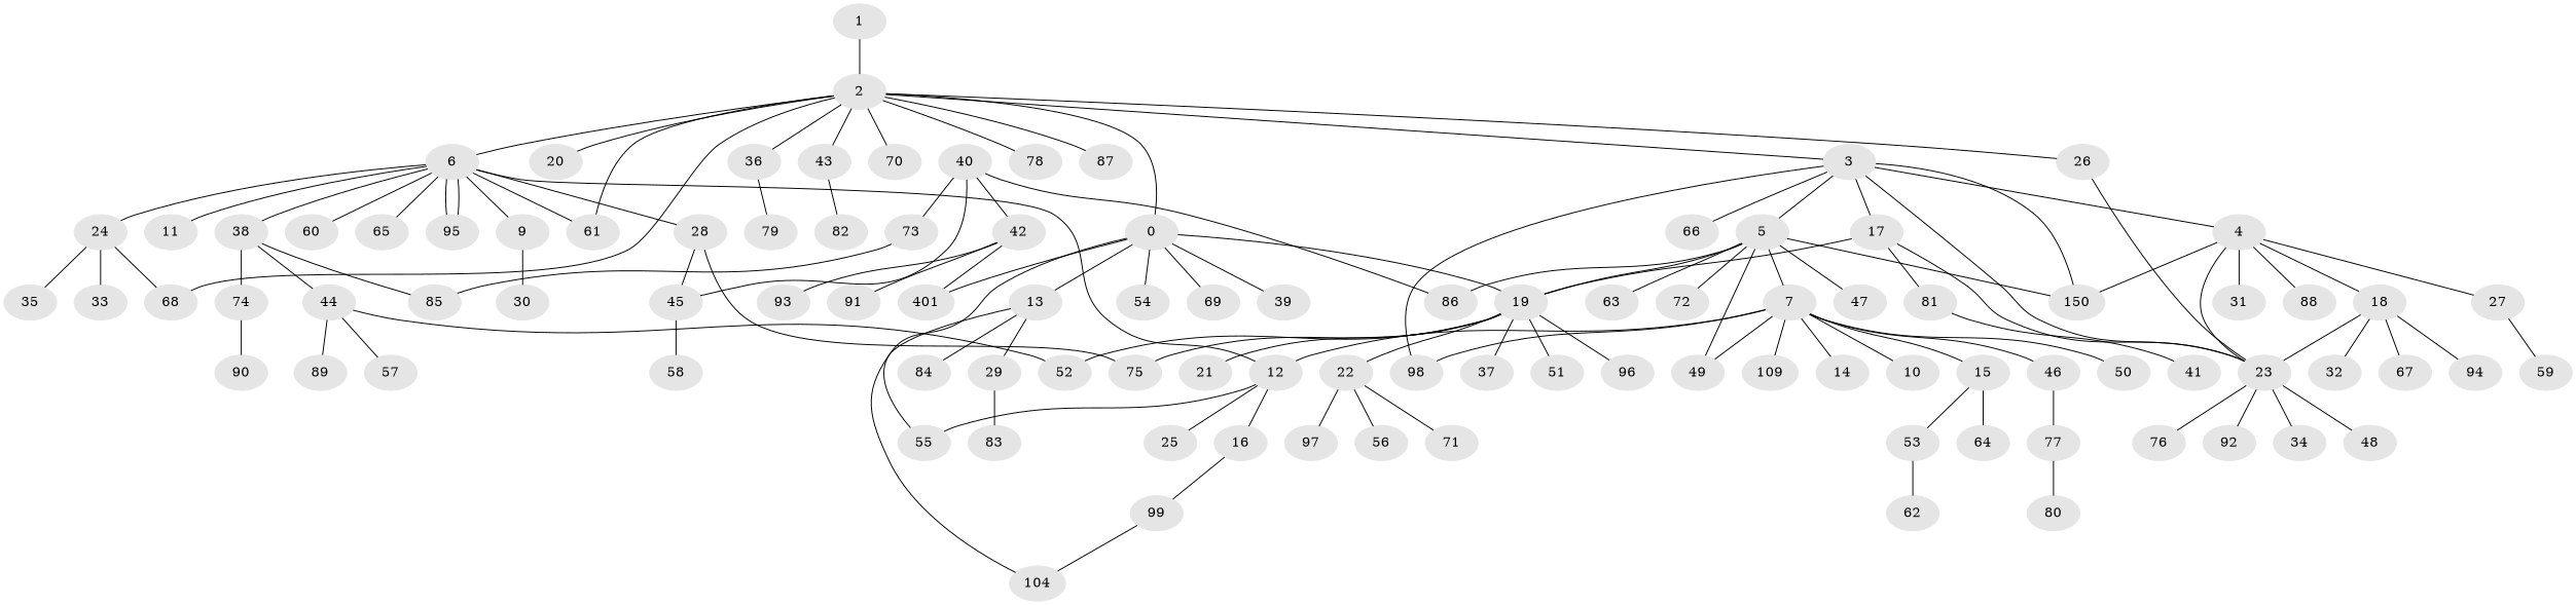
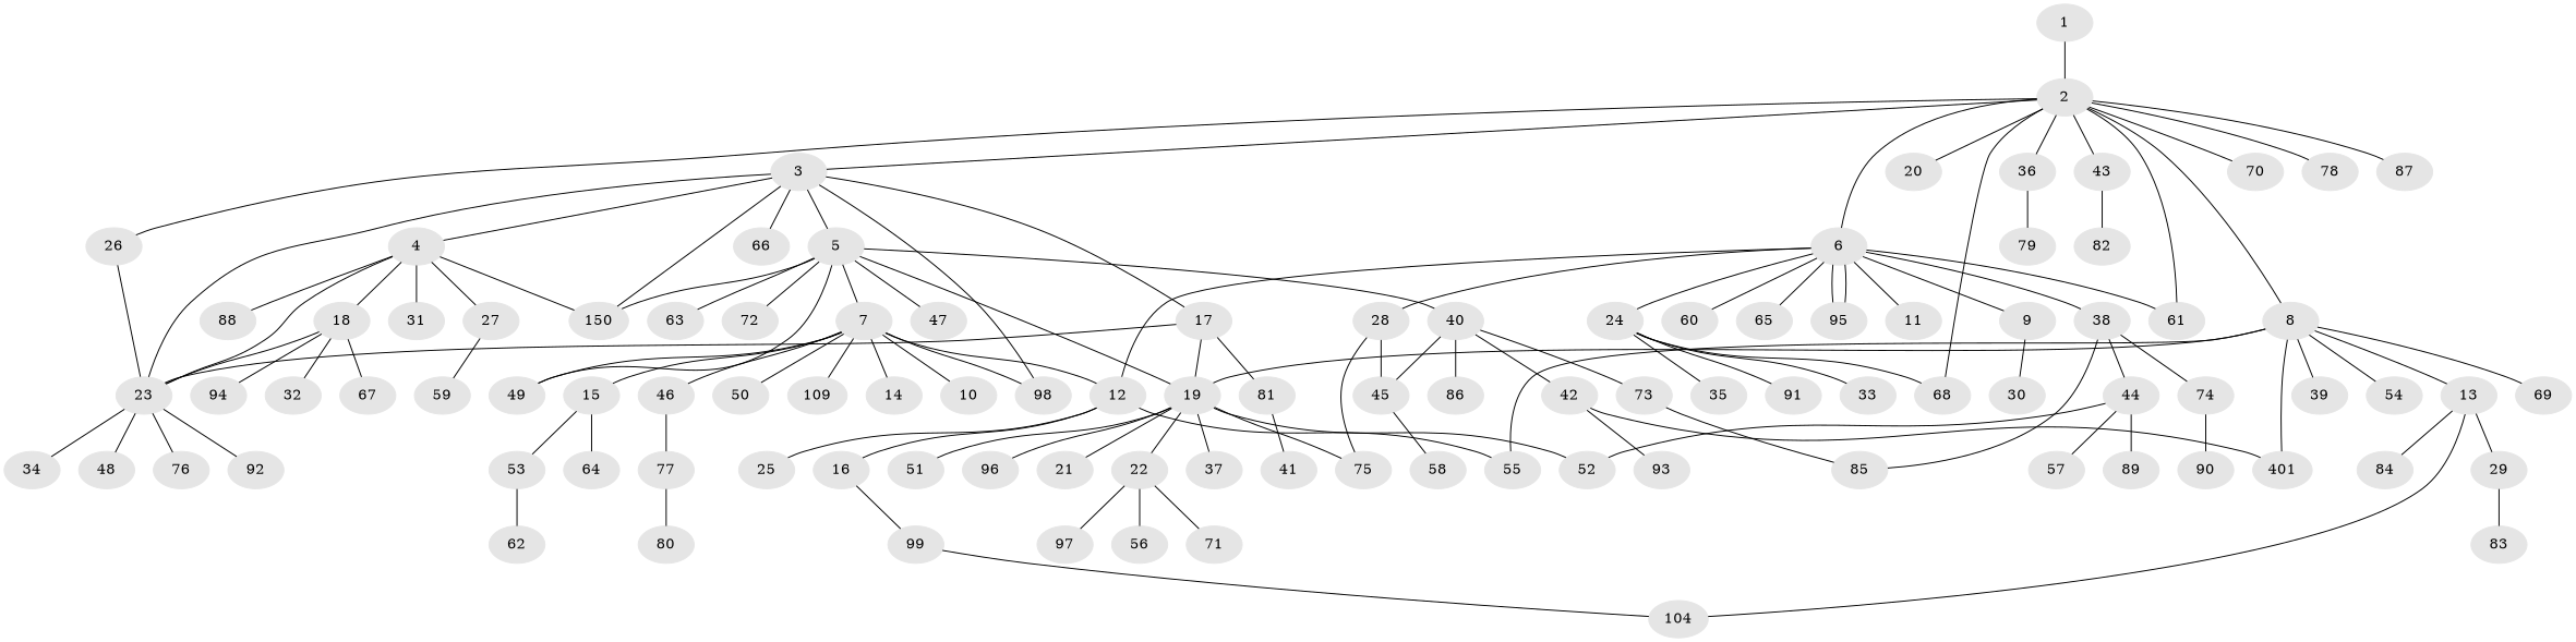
  graph {
    node [color=gray90 style=filled]
    1
    2
    3
    6
-   8 [label=0]
+   8
    20
    26
    36
    43
    61
    68
    70
    78
    87
    23
    4
    5
    17
    66
    98
    n21 [label=150]
    9
    11
    12
    24
    28
    38
    60
    65
    95
    19
    13
    39
    54
    55
    69
    n37 [label=401]
    34
    48
    76
    92
    79
    82
    18
    27
    31
    88
    7
    40
    47
    49
    63
    72
    81
    32
    67
    94
    59
    10
    14
    15
    46
    50
    n64 [label=109]
    21
    22
    37
    51
    52
    75
    96
    45
    42
    73
    86
    30
    16
    25
    33
    35
    91
    44
    74
    85
    53
    64
    77
    29
    84
    n90 [label=104]
    99
    83
    62
    41
    56
    71
    97
    58
    57
    89
    90
    93
    80
    1 -- 2
    2 -- 3
    2 -- 6
    2 -- 8
    2 -- 20
    2 -- 26
    2 -- 36
    2 -- 43
    2 -- 61
    2 -- 68
    2 -- 70
    2 -- 78
    2 -- 87
    3 -- 23
    3 -- 4
    3 -- 5
    3 -- 17
    3 -- 66
    3 -- 98
    3 -- n21
    6 -- 61
    6 -- 9
    6 -- 11
    6 -- 12
    6 -- 24
    6 -- 28
    6 -- 38
    6 -- 60
    6 -- 65
    6 -- 95
    6 -- 95
    8 -- 19
    8 -- 13
    8 -- 39
    8 -- 54
    8 -- 55
    8 -- 69
    8 -- n37
    26 -- 23
    36 -- 79
    43 -- 82
    23 -- 34
    23 -- 48
    23 -- 76
    23 -- 92
    4 -- 23
    4 -- n21
    4 -- 18
    4 -- 27
    4 -- 31
    4 -- 88
    5 -- n21
    5 -- 19
    5 -- 7
-   5 -- 86
+   5 -- 40
    5 -- 47
    5 -- 49
    5 -- 63
    5 -- 72
    17 -- 23
    17 -- 19
    17 -- 81
    9 -- 30
    12 -- 55
    12 -- 16
    12 -- 25
    24 -- 68
    24 -- 33
    24 -- 35
-   42 -- 91
+   24 -- 91
    28 -- 75
    28 -- 45
    38 -- 44
    38 -- 74
    38 -- 85
    19 -- 21
    19 -- 22
    19 -- 37
    19 -- 51
    19 -- 52
    19 -- 75
    19 -- 96
    13 -- 29
    13 -- 84
    13 -- n90
    18 -- 23
    18 -- 32
    18 -- 67
    18 -- 94
    27 -- 59
    7 -- 98
    7 -- 12
    7 -- 49
    7 -- 10
    7 -- 14
    7 -- 15
    7 -- 46
    7 -- 50
    7 -- n64
    40 -- 45
    40 -- 42
    40 -- 73
    40 -- 86
    81 -- 41
    15 -- 53
    15 -- 64
    46 -- 77
    22 -- 56
    22 -- 71
    22 -- 97
    45 -- 58
    42 -- n37
    42 -- 93
    73 -- 85
    16 -- 99
    44 -- 52
    44 -- 57
    44 -- 89
    74 -- 90
    53 -- 62
    77 -- 80
    29 -- 83
    99 -- n90
  }
